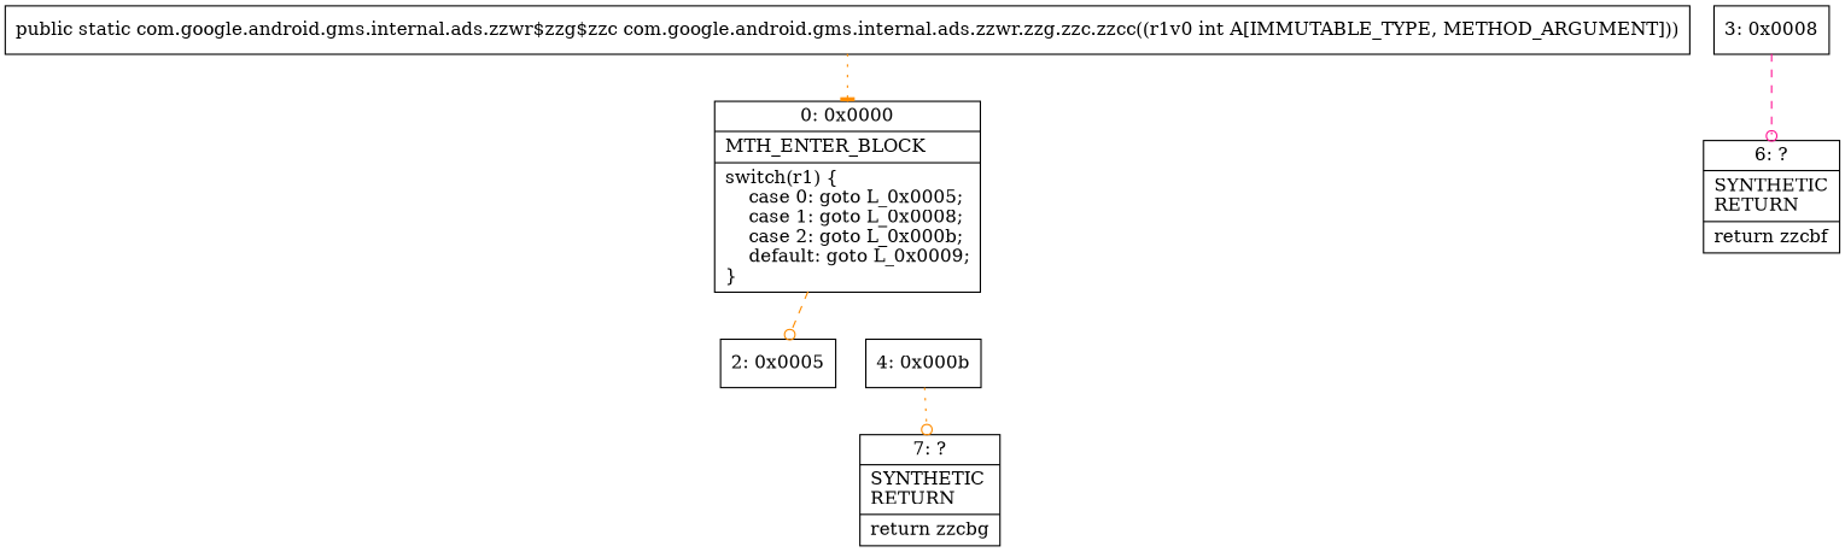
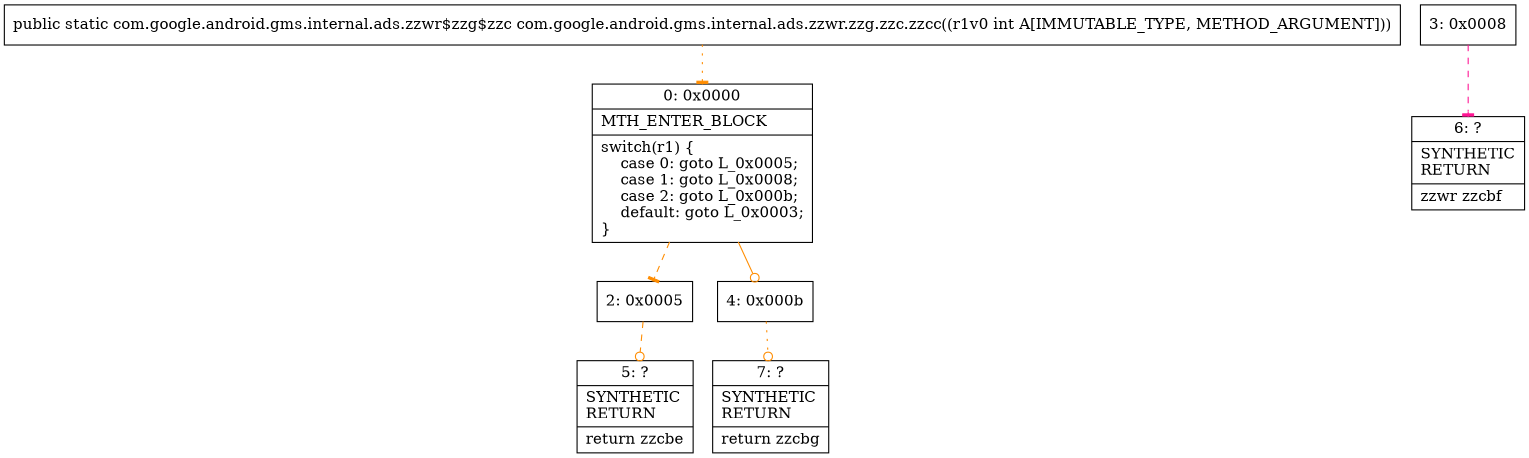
  digraph {
    node [shape=record]
    edge [arrowhead=tee color=darkorange style=dashed]
-   n1 [label="{0\:\ 0x0000|MTH_ENTER_BLOCK\l|switch(r1) \{\l    case 0: goto L_0x0005;\l    case 1: goto L_0x0008;\l    case 2: goto L_0x000b;\l    default: goto L_0x0009;\l\}\l}"]
+   n1 [label="{0\:\ 0x0000|MTH_ENTER_BLOCK\l|switch(r1) \{\l    case 0: goto L_0x0005;\l    case 1: goto L_0x0008;\l    case 2: goto L_0x000b;\l    default: goto L_0x0003;\l\}\l}"]
    n2 [label="{2\:\ 0x0005}"]
    n3 [label="{4\:\ 0x000b}"]
+   n4 [label="{5\:\ ?|SYNTHETIC\lRETURN\l|return zzcbe\l}"]
    n5 [label="{3\:\ 0x0008}"]
-   n6 [label="{6\:\ ?|SYNTHETIC\lRETURN\l|return zzcbf\l}"]
+   n6 [label="{6\:\ ?|SYNTHETIC\lRETURN\l|zzwr zzcbf\l}"]
    n7 [label="{7\:\ ?|SYNTHETIC\lRETURN\l|return zzcbg\l}"]
    n8 [label="{public static com.google.android.gms.internal.ads.zzwr$zzg$zzc com.google.android.gms.internal.ads.zzwr.zzg.zzc.zzcc((r1v0 int A[IMMUTABLE_TYPE, METHOD_ARGUMENT])) }"]
-   n1 -> n2 [arrowhead=odot]
+   n1 -> n2
+   n1 -> n3 [arrowhead=odot style=solid]
+   n2 -> n4 [arrowhead=odot]
    n3 -> n7 [arrowhead=odot style=dotted]
-   n5 -> n6 [arrowhead=odot color=deeppink]
+   n5 -> n6 [color=deeppink]
    n8 -> n1 [style=dotted]
  }
